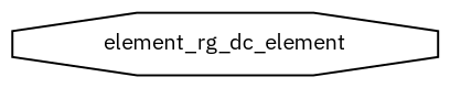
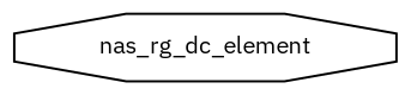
  digraph {
    rankdir=LR
    fontname="IBM Plex Sans"
-   n1 [color=black fillcolor=white fontname="IBM Plex Sans" fontsize=10 height=0.2 label=element_rg_dc_element shape=octagon style=filled width=0.4]
+   n1 [color=black fillcolor=white fontname="IBM Plex Sans" fontsize=10 height=0.2 label=nas_rg_dc_element shape=octagon style=filled width=0.4]
  }
